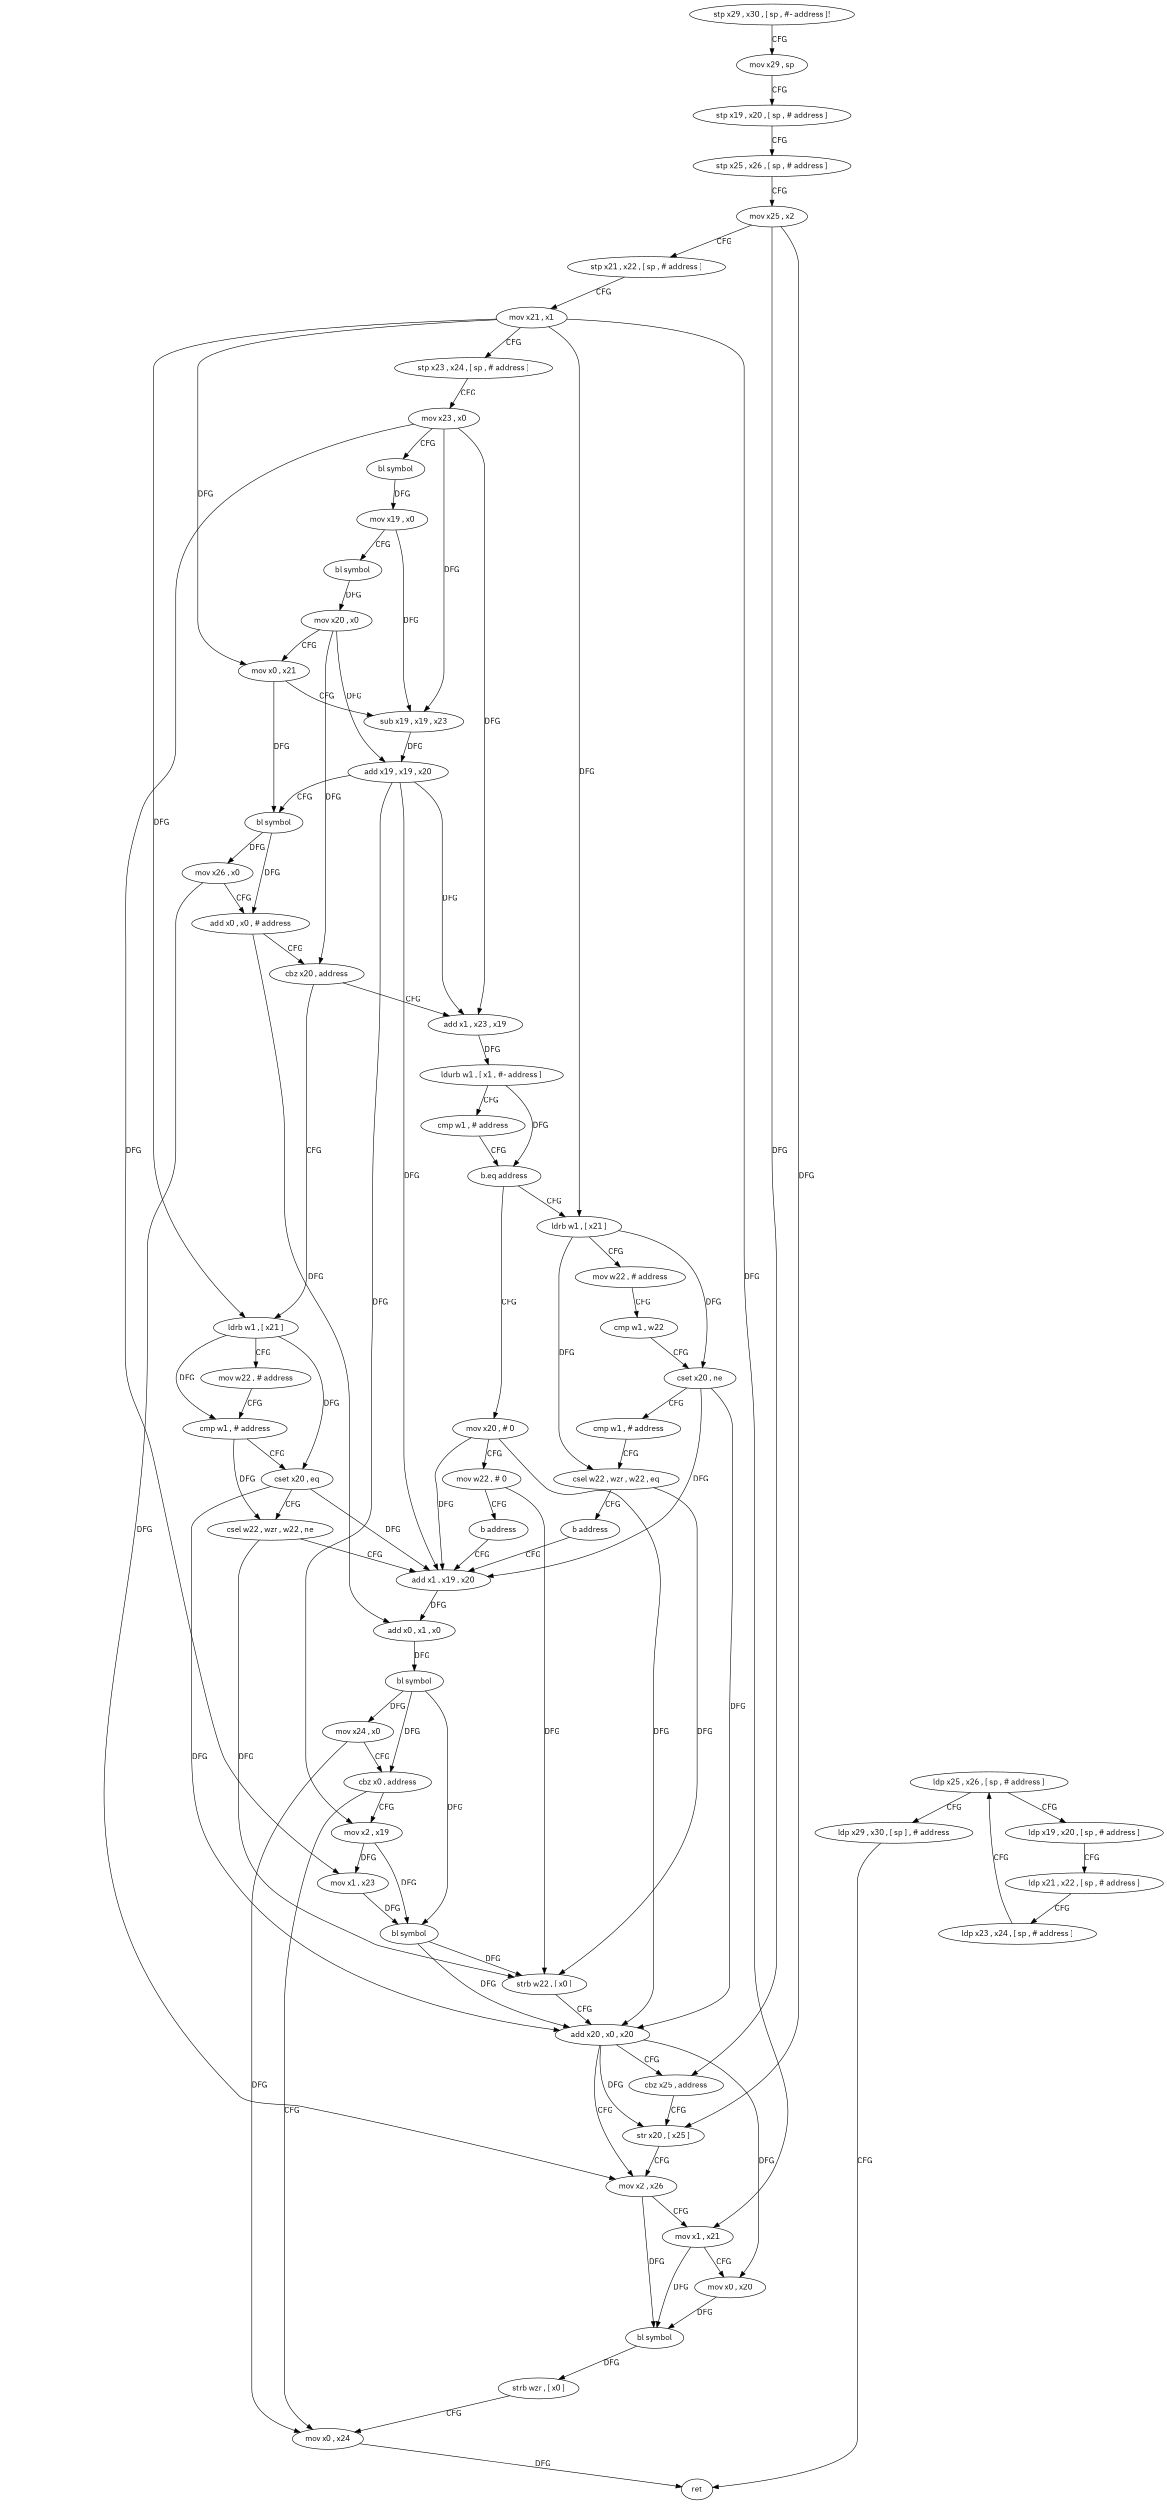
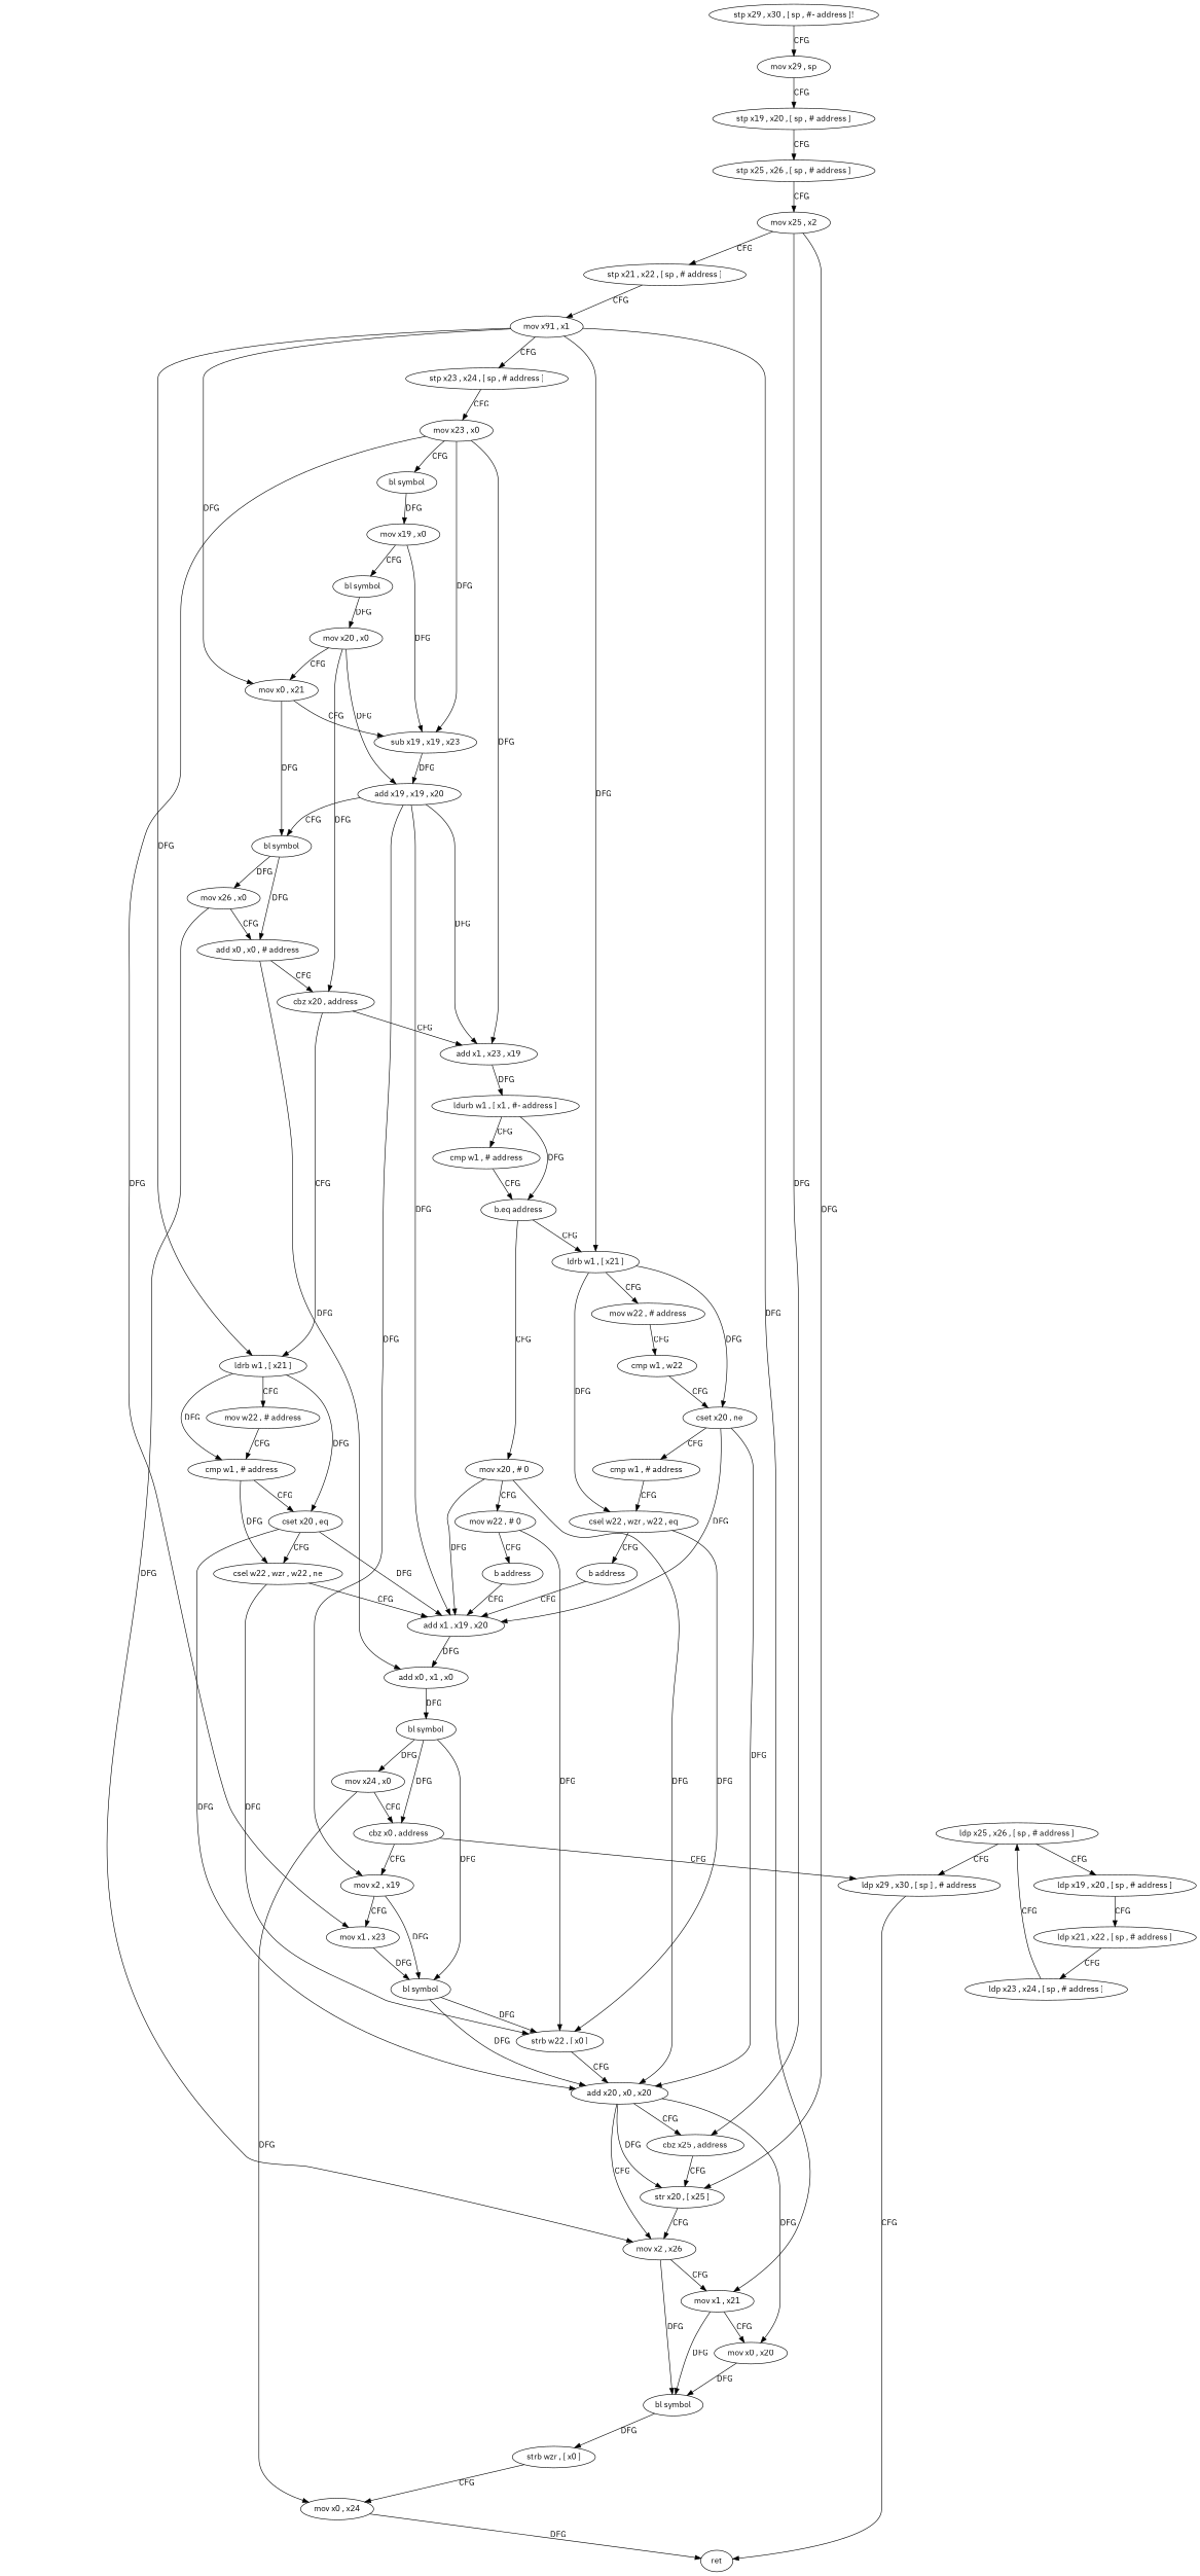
  digraph {
    fontname="IBM Plex Sans"
    node [fontname="IBM Plex Sans"]
    edge [fontname="IBM Plex Sans"]
    n1 [label="stp x29 , x30 , [ sp , #- address ]!"]
    n2 [label="mov x29 , sp"]
    n3 [label="stp x19 , x20 , [ sp , # address ]"]
    n4 [label="stp x25 , x26 , [ sp , # address ]"]
    n5 [label="mov x25 , x2"]
    n6 [label="stp x21 , x22 , [ sp , # address ]"]
    n7 [label="cbz x25 , address"]
    n8 [label="str x20 , [ x25 ]"]
-   n9 [label="mov x21 , x1"]
+   n9 [label="mov x91 , x1"]
    n10 [label="mov x2 , x26"]
    n11 [label="stp x23 , x24 , [ sp , # address ]"]
    n12 [label="mov x0 , x21"]
    n13 [label="ldrb w1 , [ x21 ]"]
    n14 [label="ldrb w1 , [ x21 ]"]
    n15 [label="mov x1 , x21"]
    n16 [label="mov x23 , x0"]
    n17 [label="sub x19 , x19 , x23"]
    n18 [label="bl symbol"]
    n19 [label="mov w22 , # address"]
    n20 [label="cmp w1 , # address"]
    n21 [label="cset x20 , eq"]
    n22 [label="mov w22 , # address"]
    n23 [label="cset x20 , ne"]
    n24 [label="csel w22 , wzr , w22 , eq"]
    n25 [label="mov x0 , x20"]
    n26 [label="bl symbol"]
    n27 [label="bl symbol"]
    n28 [label="add x1 , x23 , x19"]
    n29 [label="mov x1 , x23"]
    n30 [label="mov x19 , x0"]
    n31 [label="add x19 , x19 , x20"]
    n32 [label="ldurb w1 , [ x1 , #- address ]"]
    n33 [label="bl symbol"]
    n34 [label="bl symbol"]
    n35 [label="mov x20 , x0"]
    n36 [label="cbz x20 , address"]
    n37 [label="add x1 , x19 , x20"]
    n38 [label="mov x2 , x19"]
    n39 [label="mov x26 , x0"]
    n40 [label="add x0 , x0 , # address"]
    n41 [label="add x0 , x1 , x0"]
    n42 [label="bl symbol"]
    n43 [label="csel w22 , wzr , w22 , ne"]
    n44 [label="add x20 , x0 , x20"]
    n45 [label="cmp w1 , # address"]
    n46 [label="b.eq address"]
    n47 [label="strb w22 , [ x0 ]"]
    n48 [label="mov x20 , # 0"]
    n49 [label="mov w22 , # 0"]
    n50 [label="b address"]
    n51 [label="cmp w1 , w22"]
    n52 [label="cmp w1 , # address"]
    n53 [label="b address"]
    n54 [label="mov x0 , x24"]
    n55 [label=ret]
    n56 [label="ldp x19 , x20 , [ sp , # address ]"]
    n57 [label="ldp x21 , x22 , [ sp , # address ]"]
    n58 [label="ldp x23 , x24 , [ sp , # address ]"]
    n59 [label="ldp x25 , x26 , [ sp , # address ]"]
    n60 [label="ldp x29 , x30 , [ sp ] , # address"]
    n61 [label="strb wzr , [ x0 ]"]
    n62 [label="mov x24 , x0"]
    n63 [label="cbz x0 , address"]
    n1 -> n2 [label=CFG]
    n2 -> n3 [label=CFG]
    n3 -> n4 [label=CFG]
    n4 -> n5 [label=CFG]
    n5 -> n6 [label=CFG]
    n5 -> n7 [label=DFG]
    n5 -> n8 [label=DFG]
    n6 -> n9 [label=CFG]
    n7 -> n8 [label=CFG]
    n8 -> n10 [label=CFG]
    n9 -> n11 [label=CFG]
    n9 -> n12 [label=DFG]
    n9 -> n13 [label=DFG]
    n9 -> n14 [label=DFG]
    n9 -> n15 [label=DFG]
    n10 -> n15 [label=CFG]
    n10 -> n26 [label=DFG]
    n11 -> n16 [label=CFG]
    n12 -> n17 [label=CFG]
    n12 -> n18 [label=DFG]
    n13 -> n19 [label=CFG]
    n13 -> n20 [label=DFG]
    n13 -> n21 [label=DFG]
    n14 -> n22 [label=CFG]
    n14 -> n23 [label=DFG]
    n14 -> n24 [label=DFG]
    n15 -> n25 [label=CFG]
    n15 -> n26 [label=DFG]
    n16 -> n17 [label=DFG]
    n16 -> n27 [label=CFG]
    n16 -> n28 [label=DFG]
    n16 -> n29 [label=DFG]
    n17 -> n31 [label=DFG]
    n18 -> n39 [label=DFG]
    n18 -> n40 [label=DFG]
    n19 -> n20 [label=CFG]
    n20 -> n21 [label=CFG]
    n20 -> n43 [label=DFG]
    n21 -> n37 [label=DFG]
    n21 -> n43 [label=CFG]
    n21 -> n44 [label=DFG]
    n22 -> n51 [label=CFG]
    n23 -> n37 [label=DFG]
    n23 -> n44 [label=DFG]
    n23 -> n52 [label=CFG]
    n24 -> n47 [label=DFG]
    n24 -> n53 [label=CFG]
    n25 -> n26 [label=DFG]
    n26 -> n61 [label=DFG]
    n27 -> n30 [label=DFG]
    n28 -> n32 [label=DFG]
    n29 -> n33 [label=DFG]
    n30 -> n17 [label=DFG]
    n30 -> n34 [label=CFG]
    n31 -> n18 [label=CFG]
    n31 -> n28 [label=DFG]
    n31 -> n37 [label=DFG]
    n31 -> n38 [label=DFG]
    n32 -> n45 [label=CFG]
    n32 -> n46 [label=DFG]
    n33 -> n44 [label=DFG]
    n33 -> n47 [label=DFG]
    n34 -> n35 [label=DFG]
    n35 -> n12 [label=CFG]
    n35 -> n31 [label=DFG]
    n35 -> n36 [label=DFG]
    n36 -> n13 [label=CFG]
    n36 -> n28 [label=CFG]
    n37 -> n41 [label=DFG]
-   n38 -> n29 [label=DFG]
+   n38 -> n29 [label=CFG]
    n38 -> n33 [label=DFG]
    n39 -> n10 [label=DFG]
    n39 -> n40 [label=CFG]
    n40 -> n36 [label=CFG]
    n40 -> n41 [label=DFG]
    n41 -> n42 [label=DFG]
    n42 -> n33 [label=DFG]
    n42 -> n62 [label=DFG]
    n42 -> n63 [label=DFG]
    n43 -> n37 [label=CFG]
    n43 -> n47 [label=DFG]
    n44 -> n7 [label=CFG]
    n44 -> n8 [label=DFG]
    n44 -> n10 [label=CFG]
    n44 -> n25 [label=DFG]
    n45 -> n46 [label=CFG]
    n46 -> n14 [label=CFG]
    n46 -> n48 [label=CFG]
    n47 -> n44 [label=CFG]
    n48 -> n37 [label=DFG]
    n48 -> n44 [label=DFG]
    n48 -> n49 [label=CFG]
    n49 -> n47 [label=DFG]
    n49 -> n50 [label=CFG]
    n50 -> n37 [label=CFG]
    n51 -> n23 [label=CFG]
    n52 -> n24 [label=CFG]
    n53 -> n37 [label=CFG]
    n54 -> n55 [label=DFG]
    n56 -> n57 [label=CFG]
    n57 -> n58 [label=CFG]
    n58 -> n59 [label=CFG]
    n59 -> n56 [label=CFG]
    n59 -> n60 [label=CFG]
    n60 -> n55 [label=CFG]
    n61 -> n54 [label=CFG]
    n62 -> n54 [label=DFG]
    n62 -> n63 [label=CFG]
    n63 -> n38 [label=CFG]
-   n63 -> n54 [label=CFG]
+   n63 -> n60 [label=CFG]
  }
